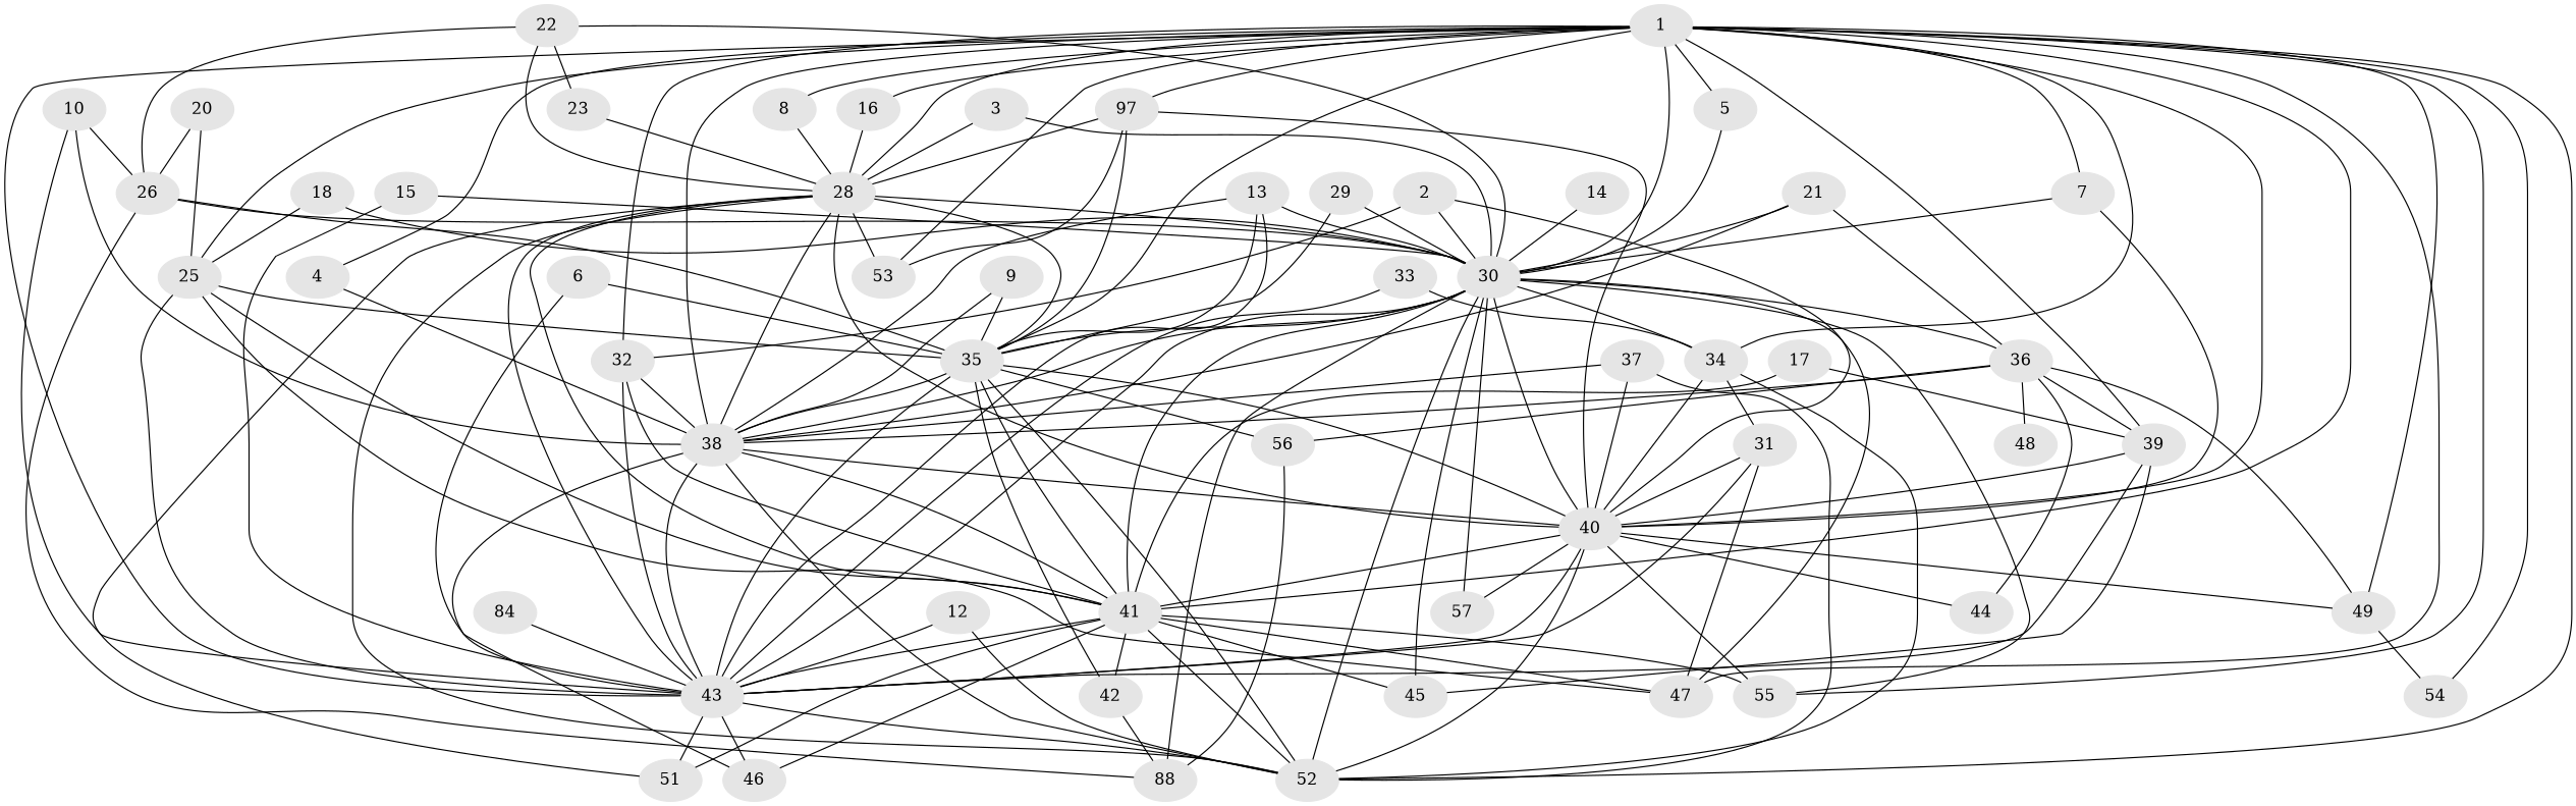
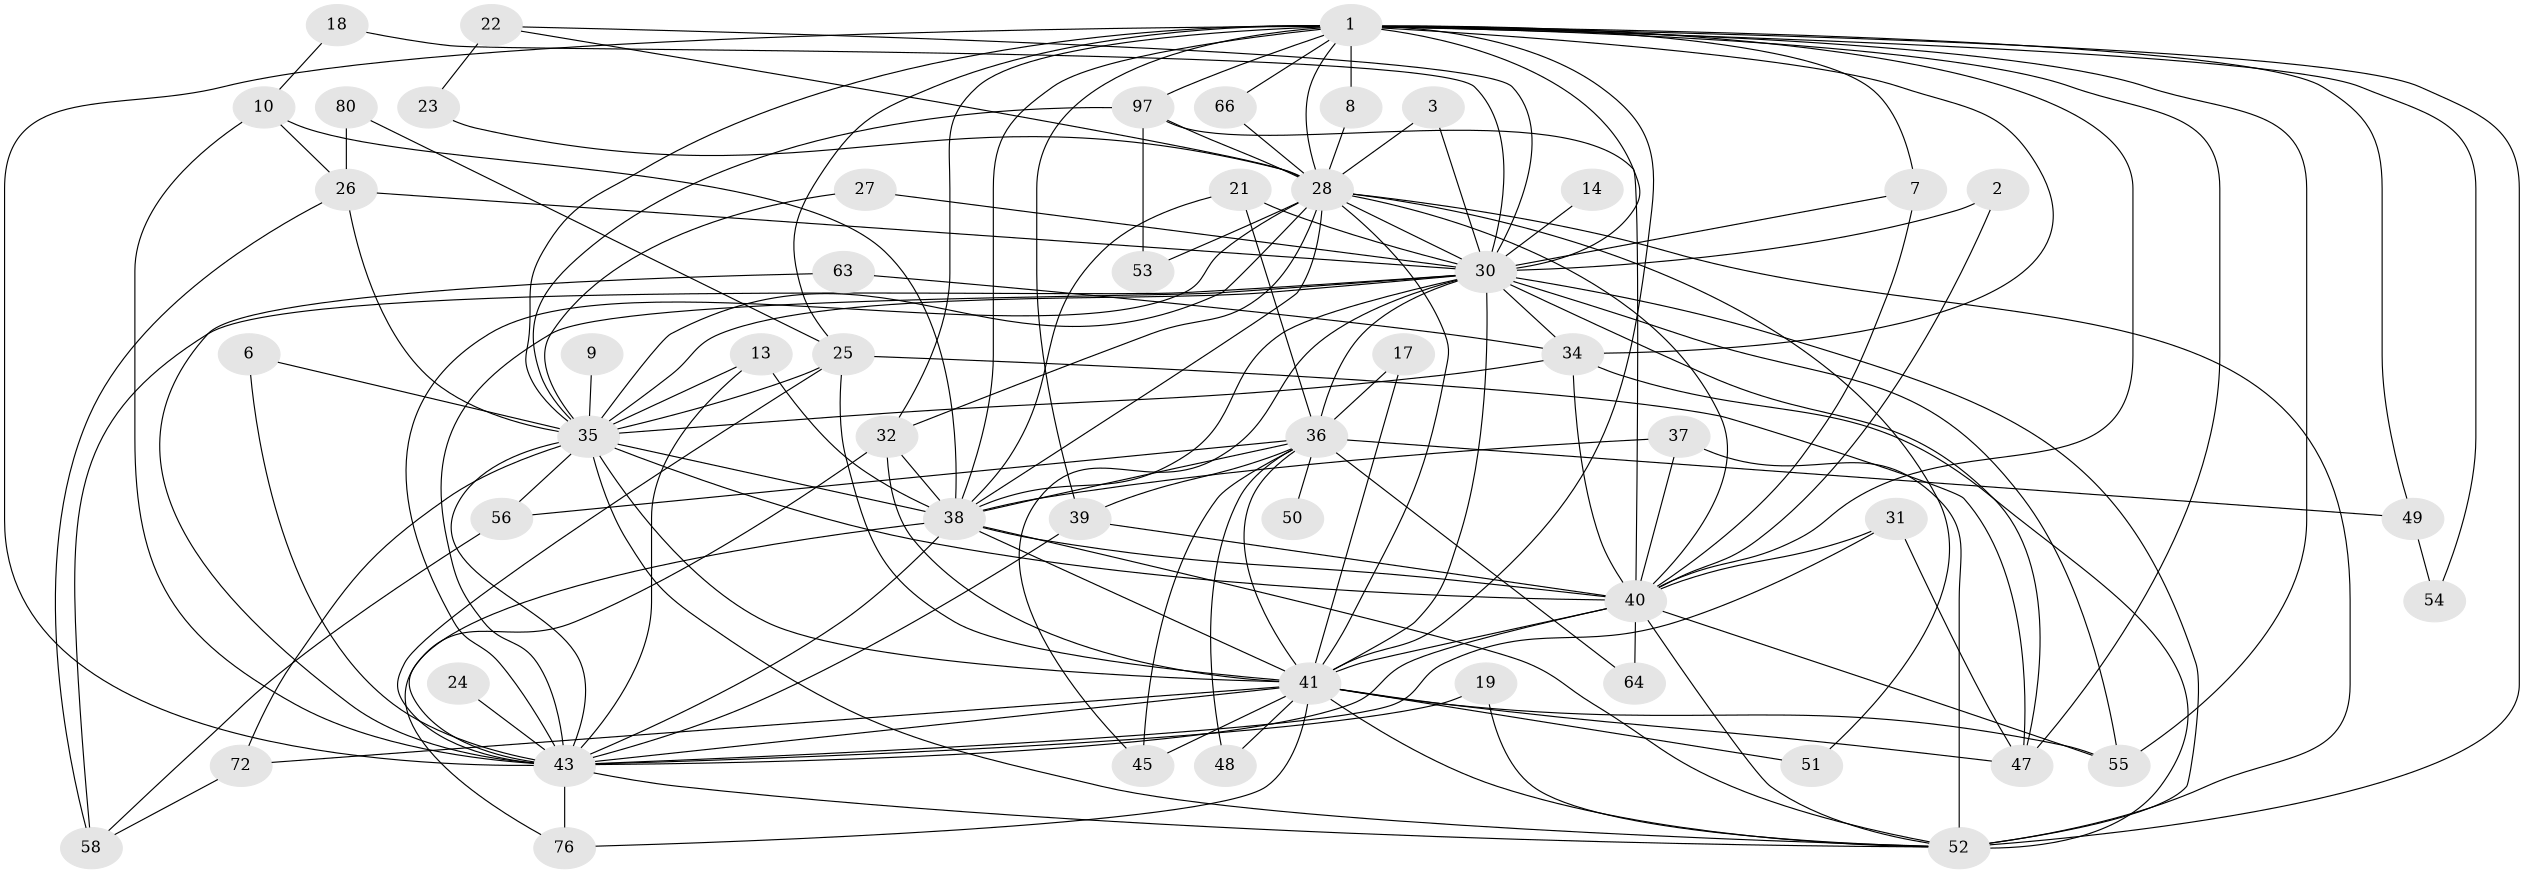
  graph {
    node [color=gray90 style=filled]
    edge [weight=1.0]
    1
-   4
-   5
    7
    8
-   16
+   16 [label=66]
    25
    n8 [label=97]
    28
    30
    32
    34
    35
    38
    39
    40
    41
    43
    47
    49
    52
    53
    54
    55
-   20
+   20 [label=80]
    26
    51
    36
-   58 [label=88]
+   58
    45
-   57
    56
-   42
-   46
-   44
+   42 [label=72]
+   46 [label=76]
+   44 [label=64]
    48
    2
    3
    6
    9
    10
    13
    14
-   15
    17
    18
-   19 [label=12]
+   19
    21
+   50
    22
    23
-   24 [label=84]
-   29
+   24
+   29 [label=27]
    31
-   33
+   33 [label=63]
    37
-   1 -- 4
-   1 -- 5 [weight=2.0]
    1 -- 7
    1 -- 8
    1 -- 16
    1 -- 25
    1 -- n8 [weight=2.0]
    1 -- 28 [weight=2.0]
    1 -- 30 [weight=2.0]
    1 -- 32
    1 -- 34
    1 -- 35 [weight=2.0]
    1 -- 38 [weight=3.0]
    1 -- 39
    1 -- 40 [weight=3.0]
    1 -- 41 [weight=2.0]
    1 -- 43 [weight=2.0]
    1 -- 47
    1 -- 49
    1 -- 52 [weight=2.0]
-   1 -- 53
    1 -- 54
    1 -- 55
-   4 -- 38
-   5 -- 30
    7 -- 30
    7 -- 40
    8 -- 28
    16 -- 28
    25 -- 35
    25 -- 41
    25 -- 43
    25 -- 47
    n8 -- 28 [weight=3.0]
    n8 -- 35
    n8 -- 40
    n8 -- 53
    28 -- 30 [weight=2.0]
-   2 -- 32
+   28 -- 32
    28 -- 35
    28 -- 38
    28 -- 40 [weight=2.0]
    28 -- 41
    28 -- 43
    28 -- 52 [weight=2.0]
    28 -- 53
    28 -- 51
    30 -- 34
    30 -- 35
    30 -- 38
-   30 -- 40 [weight=2.0]
    30 -- 41
    30 -- 43 [weight=4.0]
    30 -- 47
    30 -- 52
    30 -- 55
    30 -- 36
    30 -- 58
    30 -- 45
-   30 -- 57
    32 -- 38 [weight=2.0]
    32 -- 41
    32 -- 43
-   34 -- 31
+   34 -- 35
    34 -- 40
    34 -- 52
    35 -- 38
    35 -- 40 [weight=2.0]
    35 -- 41 [weight=2.0]
    35 -- 43
    35 -- 52
    35 -- 56
    35 -- 42
    38 -- 40
    38 -- 41
    38 -- 43 [weight=2.0]
    38 -- 52
    38 -- 46
    39 -- 40 [weight=2.0]
    39 -- 43
    40 -- 41
    40 -- 43
-   40 -- 49
    40 -- 52
    40 -- 55
-   40 -- 57
    40 -- 44
    41 -- 43
    41 -- 47
    41 -- 52 [weight=2.0]
    41 -- 55
    41 -- 51
    41 -- 45
    41 -- 42
    41 -- 46
+   41 -- 48
    43 -- 52
-   43 -- 51
    43 -- 46
    49 -- 54
    20 -- 25
    20 -- 26
    26 -- 30
    26 -- 35
    26 -- 58
    36 -- 38
    36 -- 39
+   36 -- 41
    36 -- 49
-   39 -- 45
+   36 -- 45
    36 -- 56
    36 -- 44
    36 -- 48
+   36 -- 50
    56 -- 58
    42 -- 58
    2 -- 30
    2 -- 40
    3 -- 28
    3 -- 30
    6 -- 35
    6 -- 43
    9 -- 35
-   9 -- 38
    10 -- 38
    10 -- 43
    10 -- 26
-   13 -- 30
    13 -- 35
    13 -- 38
    13 -- 43
    14 -- 30
-   15 -- 30
-   15 -- 43
-   17 -- 39
+   17 -- 36
    17 -- 41
-   18 -- 25
+   18 -- 10
    18 -- 30
    19 -- 43
    19 -- 52
    21 -- 30
    21 -- 38
    21 -- 36
    22 -- 28
    22 -- 30
-   22 -- 26
    22 -- 23
    23 -- 28
    24 -- 43
    29 -- 30
    29 -- 35
    31 -- 40
    31 -- 43
    31 -- 47
    33 -- 34
    33 -- 43
    37 -- 38
    37 -- 40
    37 -- 52 [weight=2.0]
  }
